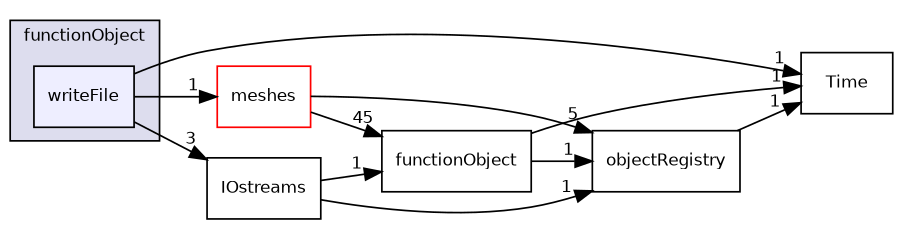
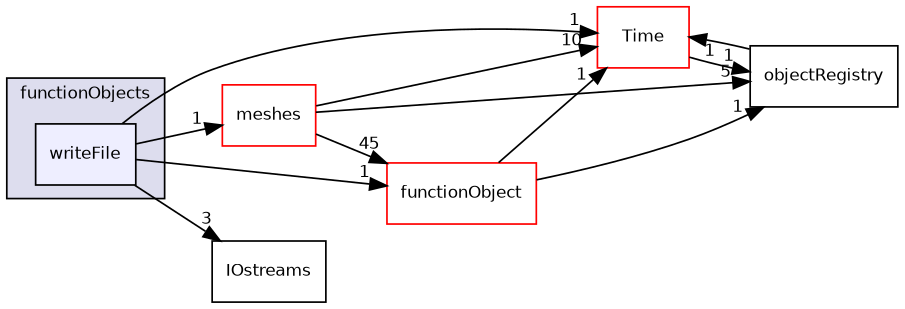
  digraph {
    compound=true
    rankdir=LR
    node [fontname=Helvetica fontsize=10 shape=box]
    edge [headlabel=1 labeldistance=1.5 labelfontname=Helvetica labelfontsize=10]
    n1 [fillcolor="#eeeeff" label=writeFile pencolor=black style=filled]
-   n2 [color=black label=Time]
+   n2 [color=red label=Time]
    n3 [color=red label=meshes]
    n4 [color=black label=IOstreams]
-   n5 [label=functionObject]
+   n5 [label=functionObject color=red]
    n6 [label=objectRegistry]
    subgraph cluster_1 {
      bgcolor="#ddddee"
      fontname=Helvetica
      fontsize=10
-     label=functionObject
+     label=functionObjects
      pencolor=black
      n1
    }
    n1 -> n2
    n1 -> n3
    n1 -> n4 [headlabel=3]
-   n4 -> n5
-   n4 -> n6
+   n1 -> n5
+   n2 -> n6
+   n3 -> n2 [headlabel=10]
    n3 -> n5 [headlabel=45]
    n3 -> n6 [headlabel=5]
    n5 -> n2
    n5 -> n6
    n6 -> n2
  }
